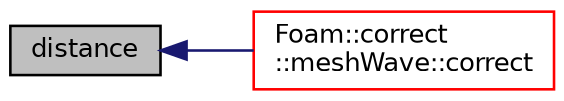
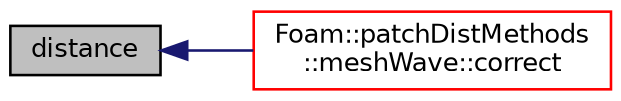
  digraph {
    rankdir=LR
    node [fontname=Helvetica fontsize=10 shape=record]
    n1 [color=black fillcolor=grey75 fontcolor=black height=0.2 label=distance style=filled width=0.4]
-   n2 [color=red height=0.2 label="Foam::correct\l::meshWave::correct" width=0.4]
+   n2 [color=red height=0.2 label="Foam::patchDistMethods\l::meshWave::correct" width=0.4]
    n1 -> n2 [color=midnightblue dir=back fontname=Helvetica fontsize=10 labelfontname=Helvetica labelfontsize=10 style=solid]
  }
